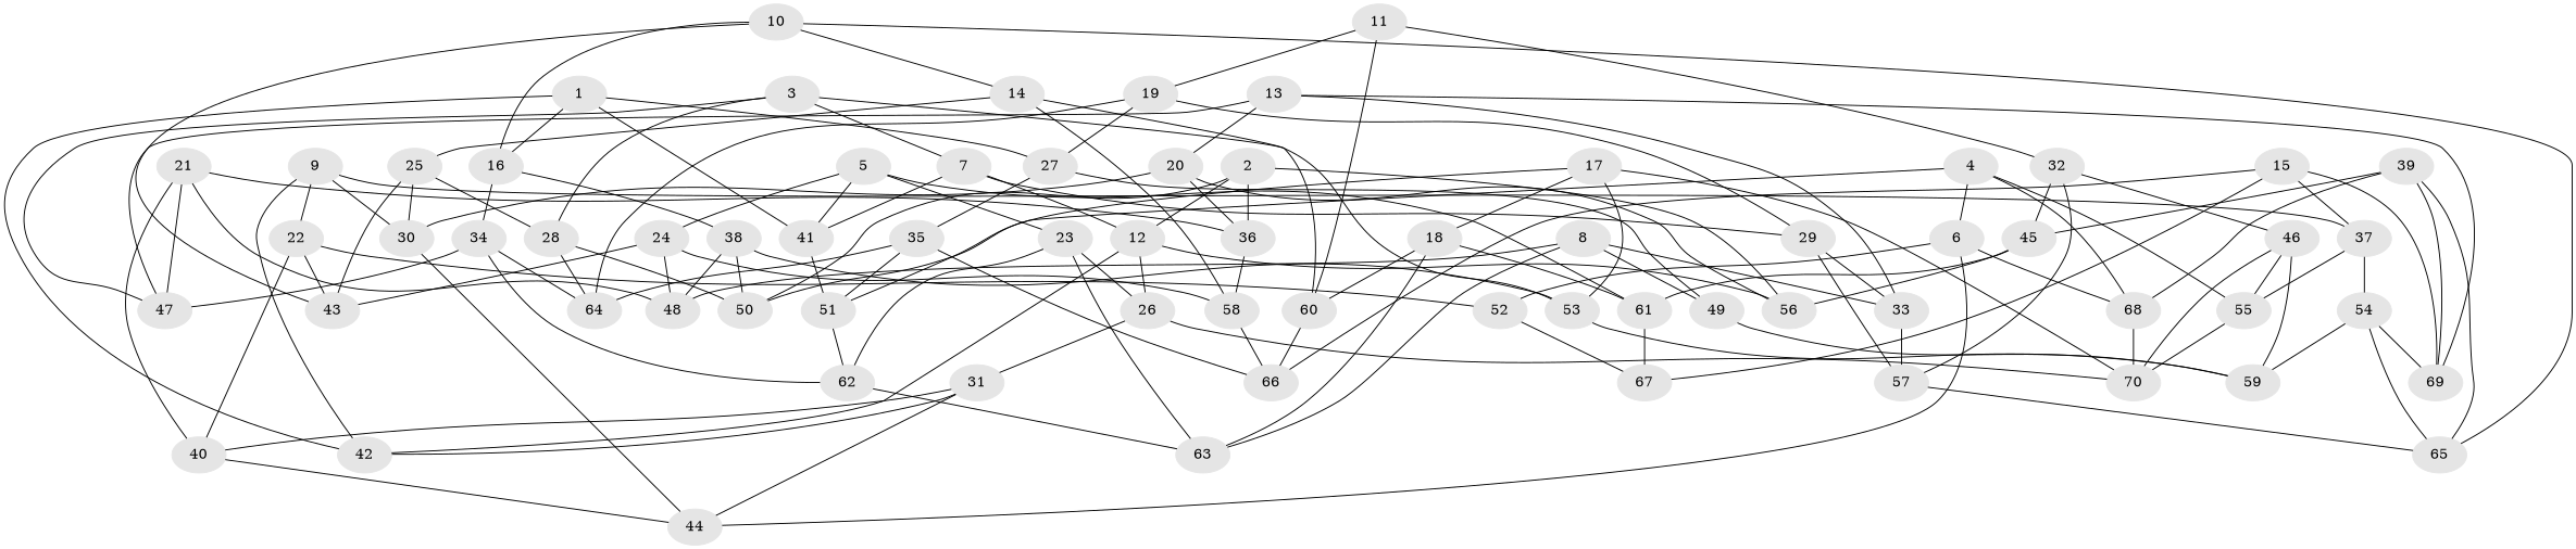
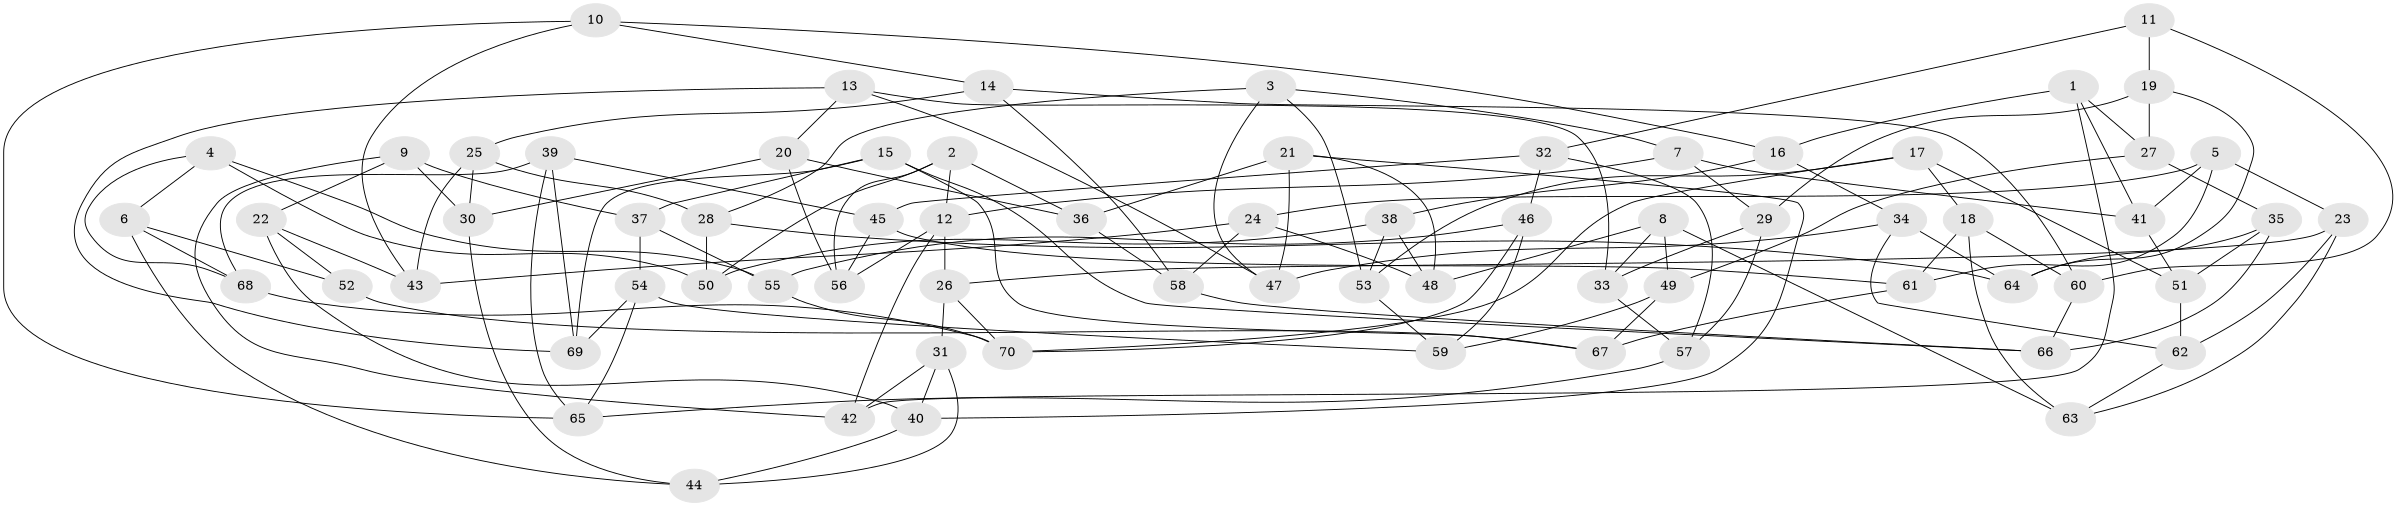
  graph {
    node [color=gray90 style=filled]
    1
    16
    27
    41
    42
    34
    38
    49
    35
    51
    2
    12
    36
    50
    56
    26
    58
    3
    7
    28
    47
    53
    29
    64
    59
    4
    6
    55
    68
    44
    52
    70
    5
    23
    24
    61
    63
    62
    48
    43
    67
    33
    57
    8
    9
    22
    30
    37
    40
    54
    10
    14
    65
    60
    25
    11
    19
    32
    45
    46
    66
    31
    13
    20
    69
    15
    17
    18
    21
    39
    1 -- 16
    1 -- 27
    1 -- 41
    1 -- 42
    16 -- 34
    16 -- 38
    27 -- 49
    27 -- 35
    41 -- 51
    34 -- 47
    34 -- 64
    34 -- 62
    38 -- 50
    38 -- 53
    38 -- 48
    49 -- 59
+   49 -- 67
    35 -- 51
    35 -- 64
    35 -- 66
    51 -- 62
    2 -- 12
    2 -- 36
    2 -- 50
    2 -- 56
    12 -- 42
    12 -- 56
    12 -- 26
    36 -- 58
    26 -- 70
    26 -- 31
    58 -- 66
    3 -- 7
    3 -- 28
    3 -- 47
    3 -- 53
    7 -- 41
    7 -- 12
    7 -- 29
    28 -- 50
    28 -- 64
    53 -- 59
    29 -- 33
    29 -- 57
    4 -- 50
    4 -- 6
    4 -- 55
    4 -- 68
    6 -- 68
    6 -- 44
    6 -- 52
    55 -- 70
    68 -- 70
    52 -- 67
    5 -- 41
    5 -- 23
    5 -- 24
    5 -- 61
    23 -- 26
    23 -- 63
    23 -- 62
    24 -- 58
    24 -- 48
    24 -- 43
    61 -- 67
    62 -- 63
    33 -- 57
    57 -- 65
    8 -- 49
    8 -- 63
    8 -- 48
    8 -- 33
    9 -- 42
    9 -- 22
    9 -- 30
    9 -- 37
    22 -- 52
    22 -- 43
    22 -- 40
    30 -- 44
    37 -- 55
    37 -- 54
    40 -- 44
    54 -- 59
    54 -- 65
    54 -- 69
    10 -- 16
    10 -- 43
    10 -- 14
    10 -- 65
    14 -- 58
    14 -- 60
    14 -- 25
    60 -- 66
    25 -- 28
    25 -- 43
    25 -- 30
    11 -- 60
    11 -- 19
    11 -- 32
    19 -- 27
    19 -- 29
    19 -- 64
    32 -- 57
    32 -- 45
    32 -- 46
    45 -- 56
    45 -- 61
    46 -- 59
    46 -- 55
    46 -- 70
    31 -- 42
    31 -- 44
    31 -- 40
    13 -- 47
    13 -- 33
    13 -- 20
    13 -- 69
    20 -- 36
    20 -- 56
    20 -- 30
    15 -- 67
    15 -- 37
    15 -- 66
    15 -- 69
    17 -- 51
    17 -- 53
    17 -- 70
    17 -- 18
    18 -- 61
    18 -- 63
    18 -- 60
    21 -- 36
    21 -- 47
    21 -- 48
    21 -- 40
    39 -- 68
    39 -- 65
    39 -- 45
    39 -- 69
  }
